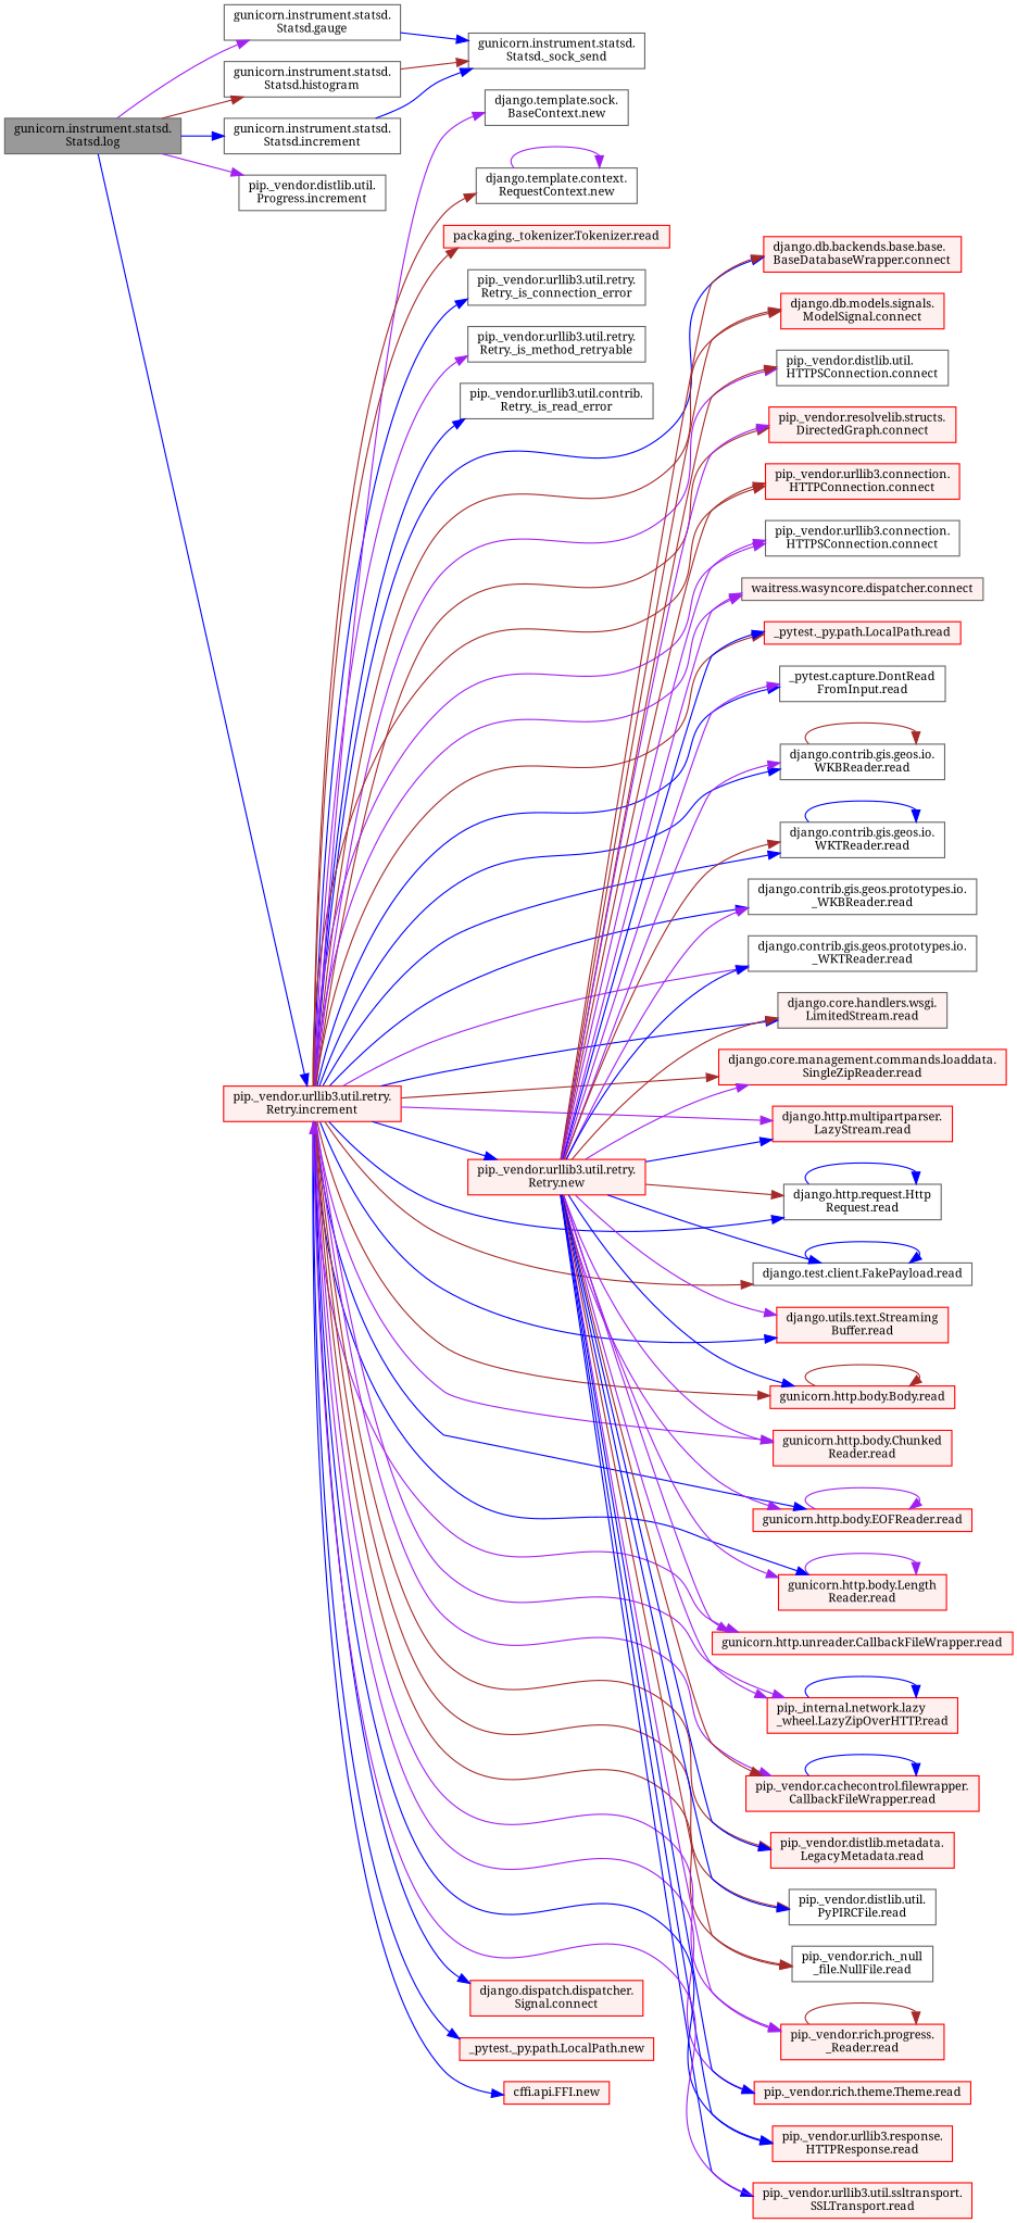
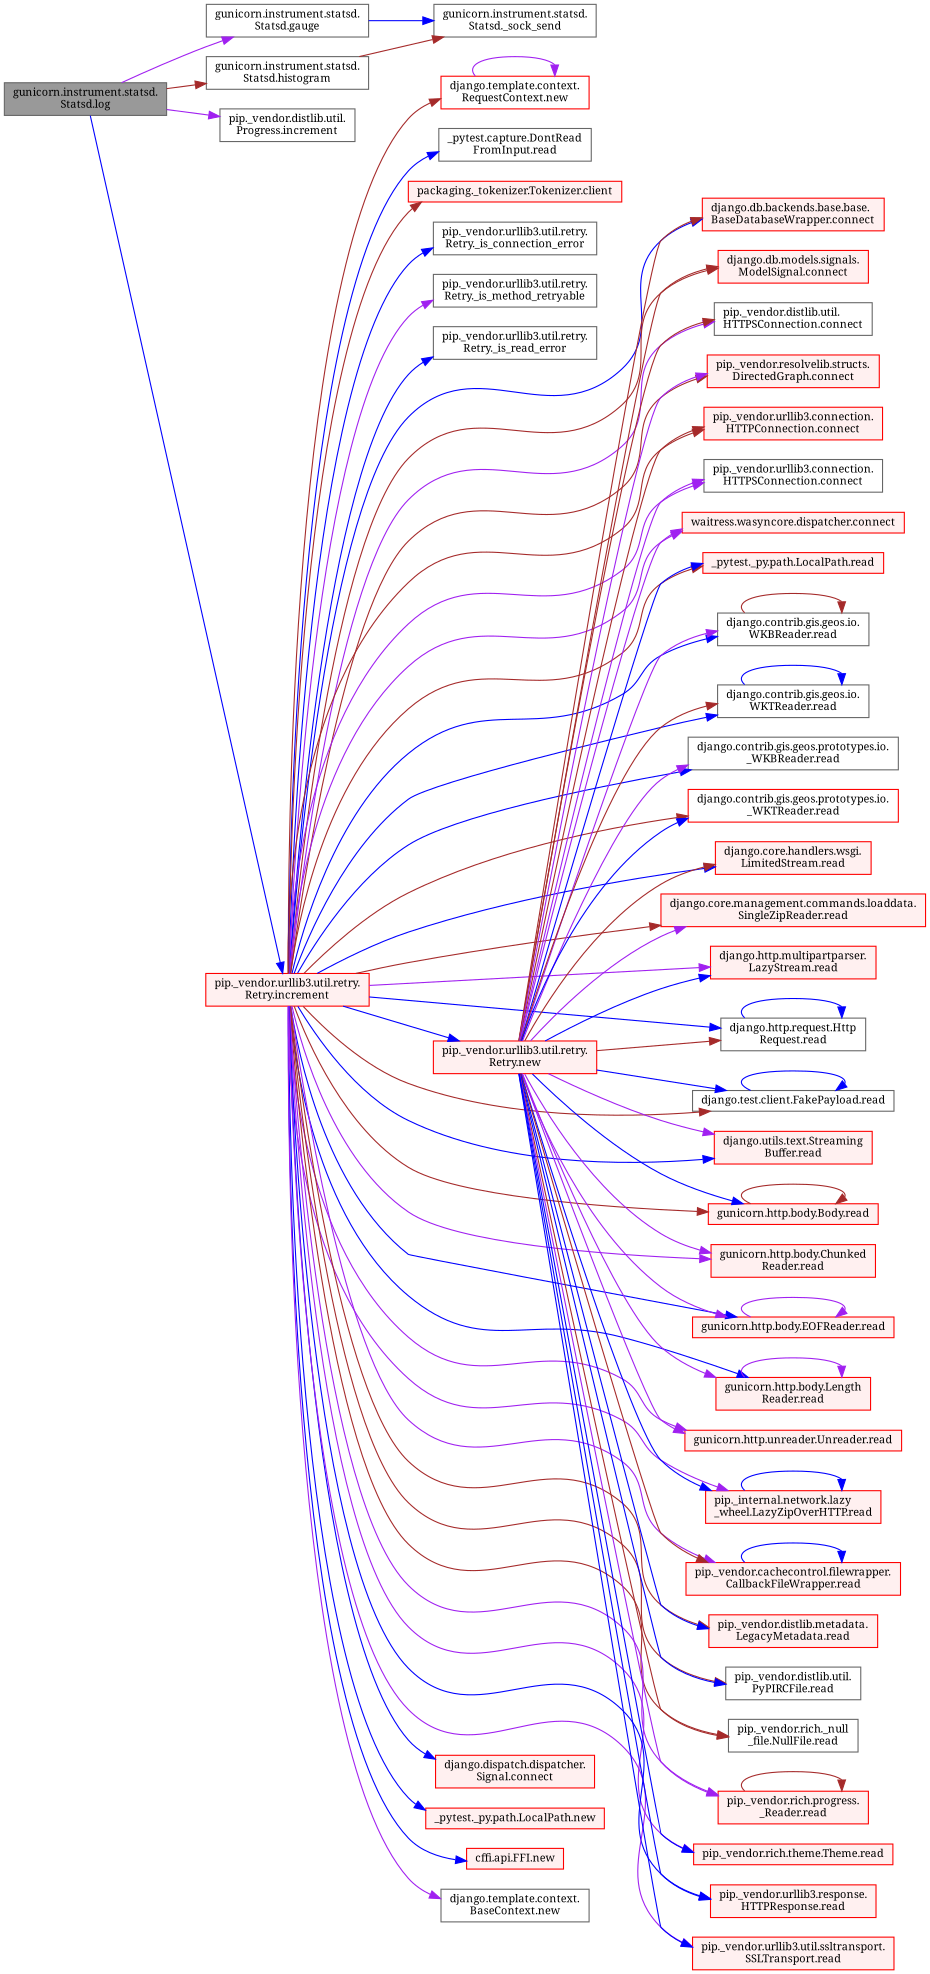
  digraph {
    fontname="Noto Serif"
    rankdir=LR
    node [color=red fillcolor="#FFF0F0" fontname="Noto Serif" fontsize=10 shape=box style=filled]
    edge [color=blue fontname="Noto Serif" fontsize=10 labelfontname=Helvetica labelfontsize=10 style=solid]
    n1 [color=gray40 fillcolor=grey60 fontcolor=black height=0.2 label="gunicorn.instrument.statsd.\lStatsd.log" width=0.4]
    n2 [color=grey40 fillcolor=white height=0.2 label="gunicorn.instrument.statsd.\lStatsd.gauge" width=0.4]
    n3 [color=grey40 fillcolor=white height=0.2 label="gunicorn.instrument.statsd.\lStatsd.histogram" width=0.4]
-   n4 [color=grey40 fillcolor=white height=0.2 label="gunicorn.instrument.statsd.\lStatsd.increment" width=0.4]
    n5 [color=grey40 fillcolor=white height=0.2 label="pip._vendor.distlib.util.\lProgress.increment" width=0.4]
    n6 [height=0.2 label="pip._vendor.urllib3.util.retry.\lRetry.increment" width=0.4]
    n7 [color=grey40 fillcolor=white height=0.2 label="gunicorn.instrument.statsd.\lStatsd._sock_send" width=0.4]
    n8 [color=grey40 fillcolor=white height=0.2 label="pip._vendor.urllib3.util.retry.\lRetry._is_connection_error" width=0.4]
    n9 [color=grey40 fillcolor=white height=0.2 label="pip._vendor.urllib3.util.retry.\lRetry._is_method_retryable" width=0.4]
-   n10 [color=grey40 fillcolor=white height=0.2 label="pip._vendor.urllib3.util.contrib.\lRetry._is_read_error" width=0.4]
+   n10 [color=grey40 fillcolor=white height=0.2 label="pip._vendor.urllib3.util.retry.\lRetry._is_read_error" width=0.4]
    n11 [height=0.2 label="django.db.backends.base.base.\lBaseDatabaseWrapper.connect" width=0.4]
    n12 [height=0.2 label="django.db.models.signals.\lModelSignal.connect" width=0.4]
    n13 [height=0.2 label="django.dispatch.dispatcher.\lSignal.connect" width=0.4]
    n14 [color=grey40 fillcolor=white height=0.2 label="pip._vendor.distlib.util.\lHTTPSConnection.connect" width=0.4]
    n15 [height=0.2 label="pip._vendor.resolvelib.structs.\lDirectedGraph.connect" width=0.4]
    n16 [height=0.2 label="pip._vendor.urllib3.connection.\lHTTPConnection.connect" width=0.4]
    n17 [color=grey40 fillcolor=white height=0.2 label="pip._vendor.urllib3.connection.\lHTTPSConnection.connect" width=0.4]
-   n18 [color=grey40 height=0.2 label="waitress.wasyncore.dispatcher.connect" width=0.4]
+   n18 [height=0.2 label="waitress.wasyncore.dispatcher.connect" width=0.4]
    n19 [height=0.2 label="_pytest._py.path.LocalPath.new" width=0.4]
    n20 [height=0.2 label="cffi.api.FFI.new" width=0.4]
-   n21 [color=grey40 fillcolor=white height=0.2 label="django.template.sock.\lBaseContext.new" width=0.4]
-   n22 [color=grey40 fillcolor=white height=0.2 label="django.template.context.\lRequestContext.new" width=0.4]
+   n21 [color=grey40 fillcolor=white height=0.2 label="django.template.context.\lBaseContext.new" width=0.4]
+   n22 [fillcolor=white height=0.2 label="django.template.context.\lRequestContext.new" width=0.4]
    n23 [height=0.2 label="pip._vendor.urllib3.util.retry.\lRetry.new" width=0.4]
    n24 [height=0.2 label="_pytest._py.path.LocalPath.read" width=0.4]
    n25 [color=grey40 fillcolor=white height=0.2 label="_pytest.capture.DontRead\lFromInput.read" width=0.4]
    n26 [color=grey40 fillcolor=white height=0.2 label="django.contrib.gis.geos.io.\lWKBReader.read" width=0.4]
    n27 [color=grey40 fillcolor=white height=0.2 label="django.contrib.gis.geos.io.\lWKTReader.read" width=0.4]
    n28 [color=grey40 fillcolor=white height=0.2 label="django.contrib.gis.geos.prototypes.io.\l_WKBReader.read" width=0.4]
-   n29 [color=grey40 fillcolor=white height=0.2 label="django.contrib.gis.geos.prototypes.io.\l_WKTReader.read" width=0.4]
-   n30 [color=grey40 height=0.2 label="django.core.handlers.wsgi.\lLimitedStream.read" width=0.4]
+   n29 [fillcolor=white height=0.2 label="django.contrib.gis.geos.prototypes.io.\l_WKTReader.read" width=0.4]
+   n30 [height=0.2 label="django.core.handlers.wsgi.\lLimitedStream.read" width=0.4]
    n31 [height=0.2 label="django.core.management.commands.loaddata.\lSingleZipReader.read" width=0.4]
    n32 [height=0.2 label="django.http.multipartparser.\lLazyStream.read" width=0.4]
    n33 [color=grey40 fillcolor=white height=0.2 label="django.http.request.Http\lRequest.read" width=0.4]
    n34 [color=grey40 fillcolor=white height=0.2 label="django.test.client.FakePayload.read" width=0.4]
    n35 [height=0.2 label="django.utils.text.Streaming\lBuffer.read" width=0.4]
    n36 [height=0.2 label="gunicorn.http.body.Body.read" width=0.4]
    n37 [height=0.2 label="gunicorn.http.body.Chunked\lReader.read" width=0.4]
    n38 [height=0.2 label="gunicorn.http.body.EOFReader.read" width=0.4]
    n39 [height=0.2 label="gunicorn.http.body.Length\lReader.read" width=0.4]
-   n40 [height=0.2 label="gunicorn.http.unreader.CallbackFileWrapper.read" width=0.4]
-   n41 [height=0.2 label="packaging._tokenizer.Tokenizer.read" width=0.4]
+   n40 [height=0.2 label="gunicorn.http.unreader.Unreader.read" width=0.4]
+   n41 [height=0.2 label="packaging._tokenizer.Tokenizer.client" width=0.4]
    n42 [height=0.2 label="pip._internal.network.lazy\l_wheel.LazyZipOverHTTP.read" width=0.4]
    n43 [height=0.2 label="pip._vendor.cachecontrol.filewrapper.\lCallbackFileWrapper.read" width=0.4]
    n44 [height=0.2 label="pip._vendor.distlib.metadata.\lLegacyMetadata.read" width=0.4]
    n45 [color=grey40 fillcolor=white height=0.2 label="pip._vendor.distlib.util.\lPyPIRCFile.read" width=0.4]
    n46 [color=grey40 fillcolor=white height=0.2 label="pip._vendor.rich._null\l_file.NullFile.read" width=0.4]
    n47 [height=0.2 label="pip._vendor.rich.progress.\l_Reader.read" width=0.4]
    n48 [height=0.2 label="pip._vendor.rich.theme.Theme.read" width=0.4]
    n49 [height=0.2 label="pip._vendor.urllib3.response.\lHTTPResponse.read" width=0.4]
    n50 [height=0.2 label="pip._vendor.urllib3.util.ssltransport.\lSSLTransport.read" width=0.4]
    n1 -> n2 [color=purple]
    n1 -> n3 [color=brown]
-   n1 -> n4
    n1 -> n5 [color=purple]
    n1 -> n6
    n2 -> n7
    n3 -> n7 [color=brown]
-   n4 -> n7
    n6 -> n8
    n6 -> n9 [color=purple]
    n6 -> n10
    n6 -> n11
    n6 -> n12 [color=brown]
    n6 -> n13
    n6 -> n14 [color=purple]
    n6 -> n15 [color=brown]
    n6 -> n16 [color=brown]
    n6 -> n17 [color=purple]
    n6 -> n18 [color=purple]
    n6 -> n19
    n6 -> n20
    n6 -> n21 [color=purple]
    n6 -> n22 [color=brown]
    n6 -> n23
    n6 -> n24 [color=brown]
    n6 -> n25
    n6 -> n26
    n6 -> n27
    n6 -> n28
-   n6 -> n29 [color=purple]
+   n6 -> n29 [color=brown]
    n6 -> n30
    n6 -> n31 [color=brown]
    n6 -> n32 [color=purple]
    n6 -> n33
    n6 -> n34 [color=brown]
    n6 -> n35
    n6 -> n36 [color=brown]
    n6 -> n37 [color=purple]
    n6 -> n38
    n6 -> n39
    n6 -> n40 [color=purple]
    n6 -> n41 [color=brown]
    n6 -> n42 [color=purple]
    n6 -> n43 [color=purple]
    n6 -> n44 [color=brown]
    n6 -> n45 [color=brown]
    n6 -> n46 [color=brown]
    n6 -> n47 [color=purple]
    n6 -> n48 [color=purple]
    n6 -> n49
-   n50 -> n6 [color=purple]
+   n6 -> n50 [color=purple]
    n22 -> n22 [color=purple]
    n23 -> n11 [color=brown]
    n23 -> n12 [color=brown]
    n23 -> n14 [color=brown]
    n23 -> n15 [color=purple]
    n23 -> n16 [color=brown]
    n23 -> n17 [color=purple]
    n23 -> n18 [color=purple]
    n23 -> n24
-   n23 -> n25 [color=purple]
    n23 -> n26 [color=purple]
    n23 -> n27 [color=brown]
    n23 -> n28 [color=purple]
    n23 -> n29
    n23 -> n30 [color=brown]
    n23 -> n31 [color=purple]
    n23 -> n32
    n23 -> n33 [color=brown]
    n23 -> n34
    n23 -> n35 [color=purple]
    n23 -> n36
    n23 -> n37 [color=purple]
    n23 -> n38 [color=purple]
    n23 -> n39 [color=purple]
    n23 -> n40 [color=purple]
-   n23 -> n42 [color=purple]
+   n23 -> n42
    n23 -> n43 [color=brown]
    n23 -> n44
    n23 -> n45
    n23 -> n46 [color=brown]
    n23 -> n47 [color=purple]
    n23 -> n48
    n23 -> n49
    n23 -> n50
    n26 -> n26 [color=brown]
    n27 -> n27
    n33 -> n33
    n34 -> n34
    n36 -> n36 [color=brown]
    n38 -> n38 [color=purple]
    n39 -> n39 [color=purple]
    n42 -> n42
    n43 -> n43
    n47 -> n47 [color=brown]
  }
